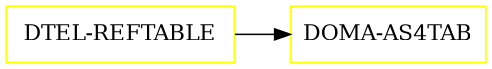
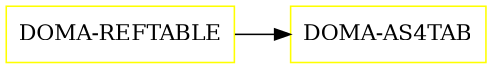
  digraph {
    rankdir=LR
    node [color=yellow shape=box]
-   "DTEL-REFTABLE"
+   "DTEL-REFTABLE" [label="DOMA-REFTABLE"]
    "DOMA-AS4TAB"
    "DTEL-REFTABLE" -> "DOMA-AS4TAB"
  }
